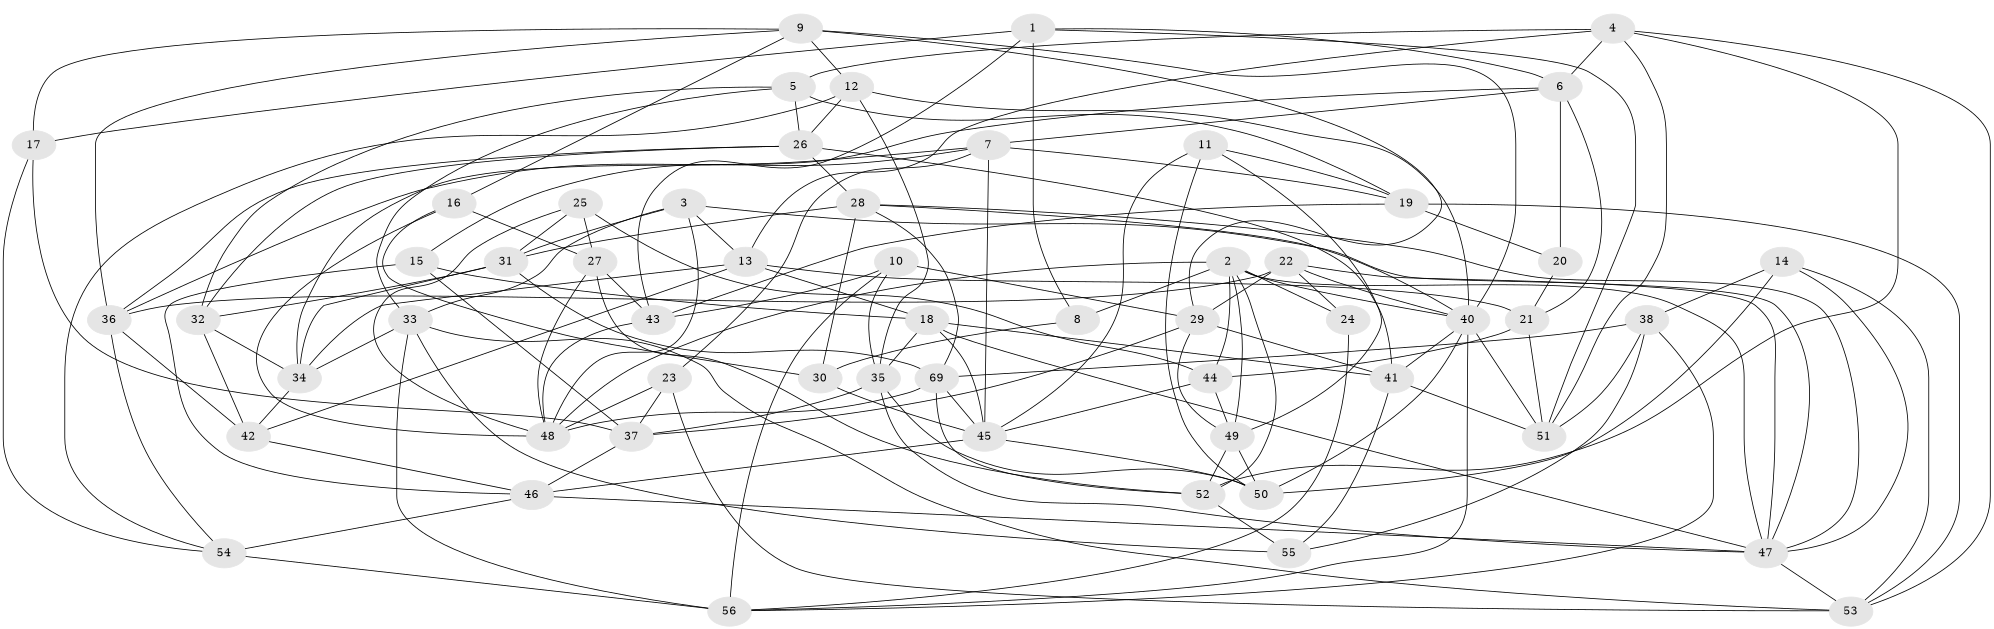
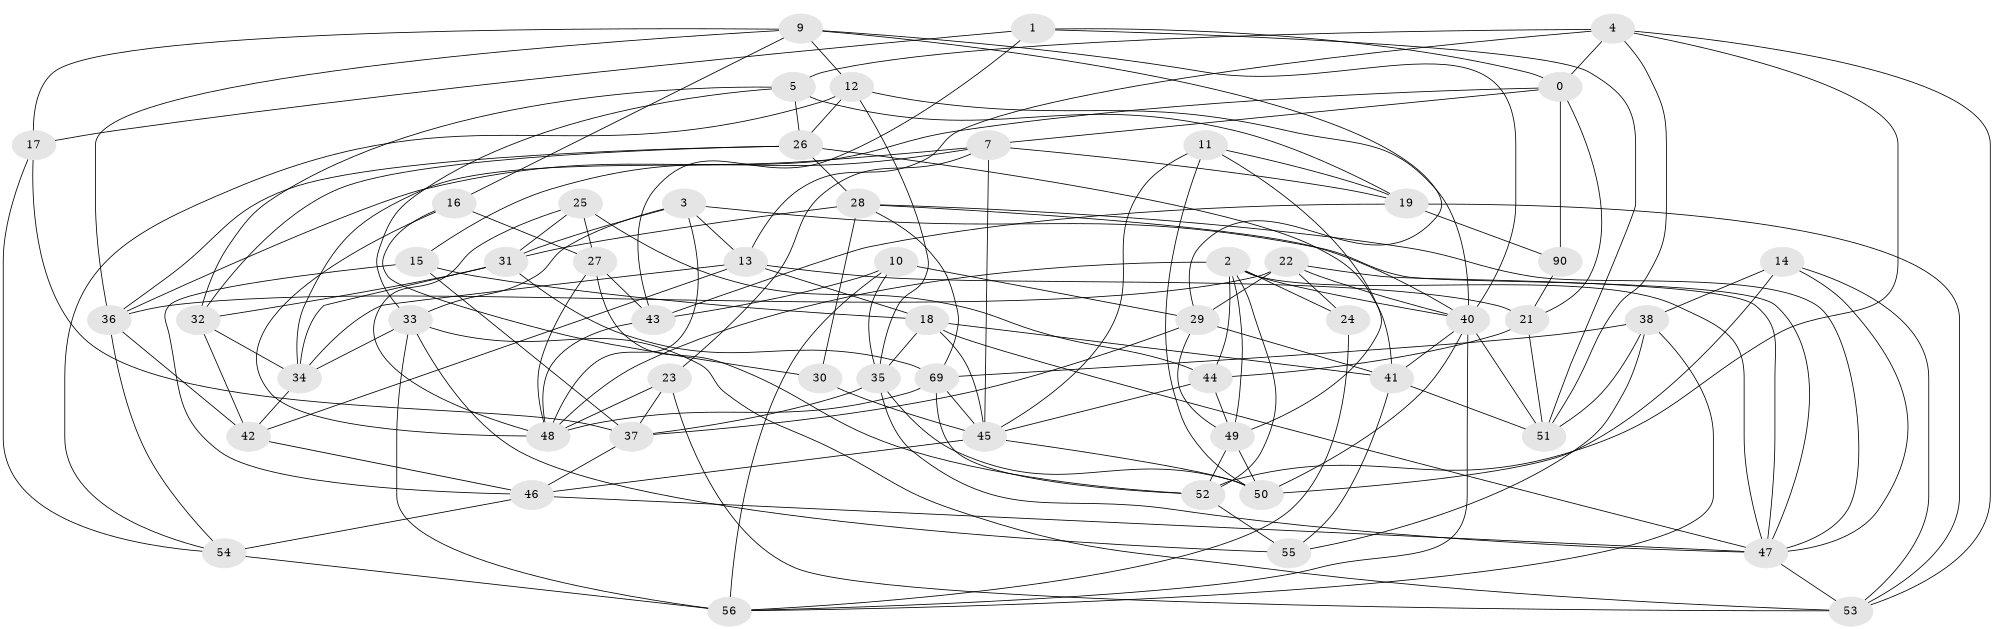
  graph {
    node [color=gray90 style=filled]
    edge [weight=1.0]
    1
-   6
-   8
+   6 [label=0]
    17
    43
    51
    5
    33
    19
    26
    32
    7
-   20
+   20 [label=90]
    21
    34
    30
    54
    37
    48
    2
    24
    40
    44
    47
    49
    52
    56
    50
    41
    45
    53
    55
    3
    13
    31
    18
    42
    n38 [label=69]
    4
    36
    28
    15
    23
    46
    9
    12
    16
    29
    35
    27
    10
    11
    14
    38
    22
    25
    1 -- 6
-   1 -- 8
    1 -- 17
    1 -- 43
    1 -- 51
    6 -- 7
    6 -- 20
    6 -- 21
    6 -- 34
-   8 -- 30 [weight=3.0]
    17 -- 54
    17 -- 37
    43 -- 48
    5 -- 33
    5 -- 19
    5 -- 26
    5 -- 32
    33 -- 34
    33 -- 56
    33 -- 53
    33 -- 55
    19 -- 43
    19 -- 20
    19 -- 53
    26 -- 32
    26 -- 41
    26 -- 36
    26 -- 28
    32 -- 34
    32 -- 42 [weight=2.0]
    7 -- 19
    7 -- 45
    7 -- 36
    7 -- 15
    7 -- 23
    20 -- 21 [weight=2.0]
    21 -- 51
    21 -- 44
    34 -- 42
    30 -- 45
    54 -- 56
    37 -- 46
-   2 -- 8
    2 -- 48
    2 -- 24
    2 -- 40
    2 -- 44 [weight=2.0]
    2 -- 47 [weight=2.0]
    2 -- 49
    2 -- 52
    24 -- 56
    40 -- 51
    40 -- 56
    40 -- 50
    40 -- 41
    44 -- 49
    44 -- 45
    47 -- 53
    49 -- 52
    49 -- 50
    52 -- 55
    41 -- 51
    41 -- 55
    45 -- 50
    45 -- 46 [weight=2.0]
    3 -- 33
    3 -- 48
    3 -- 47
    3 -- 13
    3 -- 31
    13 -- 21
    13 -- 34
    13 -- 18
    13 -- 42
    31 -- 32
    31 -- 34
    31 -- n38
    18 -- 47
    18 -- 41
    18 -- 45
    18 -- 35
    42 -- 46
    n38 -- 48
    n38 -- 52
    n38 -- 45
    4 -- 6
    4 -- 51
    4 -- 5
    4 -- 52
    4 -- 53
    4 -- 13
    36 -- 54
    36 -- 42
    28 -- 30
    28 -- 40
    28 -- 47
    28 -- 31
    28 -- n38
    15 -- 37
    15 -- 18
    15 -- 46
    23 -- 37
    23 -- 48
    23 -- 53
    46 -- 54 [weight=2.0]
    46 -- 47
    9 -- 17
    9 -- 40
    9 -- 36
    9 -- 12
    9 -- 16
    9 -- 29
    12 -- 26
    12 -- 54
    12 -- 40 [weight=2.0]
    12 -- 35
    16 -- 30
    16 -- 48
    16 -- 27
    29 -- 37
    29 -- 49
    29 -- 41
    35 -- 37
    35 -- 47
    35 -- 50
    27 -- 43 [weight=2.0]
    27 -- 48
    27 -- 52
    10 -- 43
    10 -- 56
    10 -- 29
    10 -- 35
    11 -- 19
    11 -- 49
    11 -- 50
    11 -- 45
    14 -- 47
    14 -- 50
    14 -- 53
    14 -- 38
    38 -- 51
    38 -- 56
    38 -- 55
    38 -- n38
    22 -- 24 [weight=2.0]
    22 -- 40
    22 -- 47
    22 -- 36
    22 -- 29
    25 -- 48
    25 -- 44
    25 -- 31
    25 -- 27
  }
